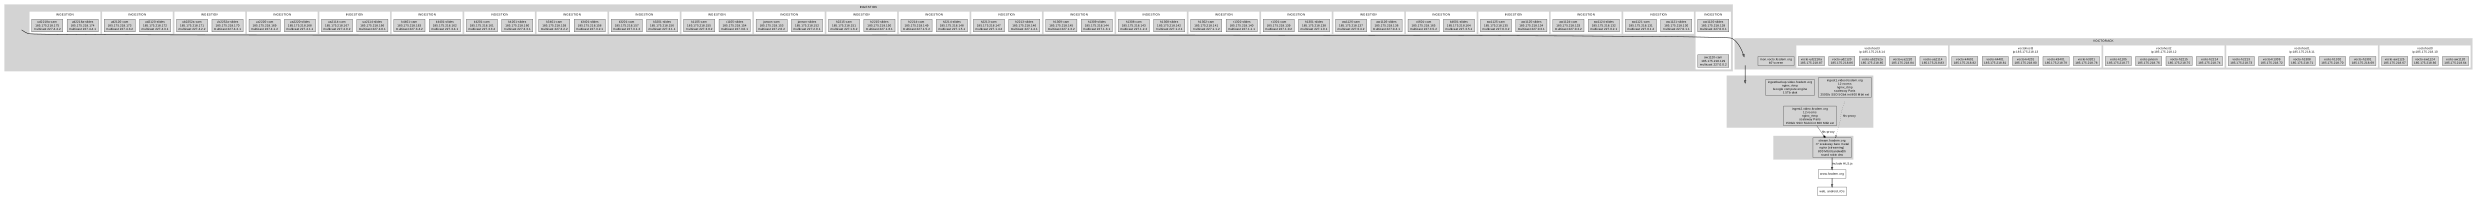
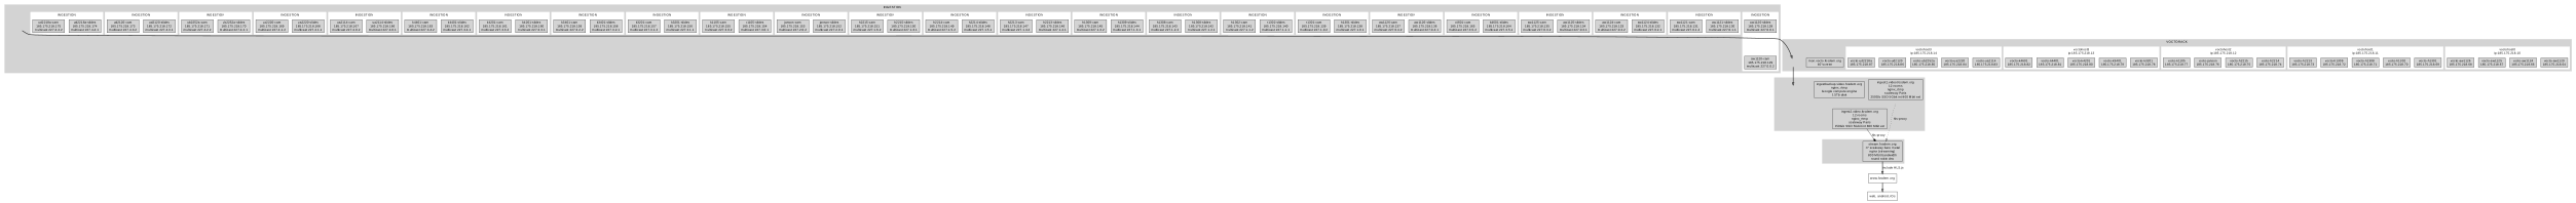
  digraph {
    compound=true
    concentrate=true
    fontname="Liberation Sans"
    node [fontname="Liberation Sans" shape=box style=filled]
    edge [fontname="Liberation Sans" style=bold arrowhead=onormal]
    n1 [label="aw1120-slides\n185.175.218.128\nmulticast 227.0.0.1"]
    n2 [label="aw1120-cam\n185.175.218.129\nmulticast 227.0.0.2"]
    n3 [label="ingest1.video.fosdem.org\n12 rooms\nnginx_rtmp\nscaleway Paris\n250Gb SSD 5Gbit int 800 Mbit ext"]
    n4 [label="ingest2.video.fosdem.org\n12 rooms\nnginx_rtmp\nscaleway Paris\n250Gb SSD 5Gbit int 800 Mbit ext"]
    n5 [label="aw1121-slides\n185.175.218.130\nmulticast 227.0.1.1"]
    n6 [label="aw1121-cam\n185.175.218.131\nmulticast 227.0.1.2"]
    n7 [label="aw1124-slides\n185.175.218.132\nmulticast 227.0.2.1"]
    n8 [label="aw1124-cam\n185.175.218.133\nmulticast 227.0.2.2"]
    n9 [label="aw1125-slides\n185.175.218.134\nmulticast 227.0.3.1"]
    n10 [label="aw1125-cam\n185.175.218.135\nmulticast 227.0.3.2"]
    n11 [label="k4601-slides\n185.175.218.164\nmulticast 227.3.5.1"]
    n12 [label="k4601-cam\n185.175.218.165\nmulticast 227.3.5.2"]
    n13 [label="aw1126-slides\n185.175.218.136\nmulticast 227.0.4.1"]
    n14 [label="aw1126-cam\n185.175.218.137\nmulticast 227.0.4.2"]
    n15 [label="h1301-slides\n185.175.218.138\nmulticast 227.1.0.1"]
    n16 [label="h1301-cam\n185.175.218.139\nmulticast 227.1.0.2"]
    n17 [label="h1302-slides\n185.175.218.140\nmulticast 227.1.1.1"]
    n18 [label="h1302-cam\n185.175.218.141\nmulticast 227.1.1.2"]
    n19 [label="h1308-slides\n185.175.218.142\nmulticast 227.1.2.1"]
    n20 [label="h1308-cam\n185.175.218.143\nmulticast 227.1.2.2"]
    n21 [label="h1309-slides\n185.175.218.144\nmulticast 227.1.3.1"]
    n22 [label="h1309-cam\n185.175.218.145\nmulticast 227.1.3.2"]
    n23 [label="h2213-slides\n185.175.218.146\nmulticast 227.1.4.1"]
    n24 [label="h2213-cam\n185.175.218.147\nmulticast 227.1.4.2"]
    n25 [label="h2214-slides\n185.175.218.148\nmulticast 227.1.5.1"]
    n26 [label="h2214-cam\n185.175.218.149\nmulticast 227.1.5.2"]
    n27 [label="h2215-slides\n185.175.218.150\nmulticast 227.1.6.1"]
    n28 [label="h2215-cam\n185.175.218.151\nmulticast 227.1.6.2"]
    n29 [label="janson-slides\n185.175.218.152\nmulticast 227.2.0.1"]
    n30 [label="janson-cam\n185.175.218.153\nmulticast 227.2.0.2"]
    n31 [label="k1105-slides\n185.175.218.154\nmulticast 227.3.0.1"]
    n32 [label="k1105-cam\n185.175.218.155\nmulticast 227.3.0.2"]
    n33 [label="k3201-slides\n185.175.218.156\nmulticast 227.3.1.1"]
    n34 [label="k3201-cam\n185.175.218.157\nmulticast 227.3.1.2"]
    n35 [label="k3401-slides\n185.175.218.158\nmulticast 227.3.2.1"]
    n36 [label="k3401-cam\n185.175.218.159\nmulticast 227.3.2.2"]
    n37 [label="k4201-slides\n185.175.218.160\nmulticast 227.3.3.1"]
    n38 [label="k4201-cam\n185.175.218.161\nmulticast 227.3.3.2"]
    n39 [label="k4401-slides\n185.175.218.162\nmulticast 227.3.4.1"]
    n40 [label="k4401-cam\n185.175.218.163\nmulticast 227.3.4.2"]
    n41 [label="ua2114-slides\n185.175.218.166\nmulticast 227.4.0.1"]
    n42 [label="ua2114-cam\n185.175.218.167\nmulticast 227.4.0.2"]
    n43 [label="ua2220-slides\n185.175.218.168\nmulticast 227.4.1.1"]
    n44 [label="ua2220-cam\n185.175.218.169\nmulticast 227.4.1.2"]
    n45 [label="ub2252a-slides\n185.175.218.170\nmulticast 227.4.2.1"]
    n46 [label="ub2252a-cam\n185.175.218.171\nmulticast 227.4.2.2"]
    n47 [label="ud2120-slides\n185.175.218.172\nmulticast 227.4.3.1"]
    n48 [label="ud2120-cam\n185.175.218.173\nmulticast 227.4.3.2"]
    n49 [label="ud2218a-slides\n185.175.218.174\nmulticast 227.4.4.1"]
    n50 [label="ud2218a-cam\n185.175.218.175\nmulticast 227.4.4.2"]
    rooms_invis [style=invisible]
    n52 [label="vocto-aw1120\n185.175.218.64"]
    n53 [label="vocto-aw1124\n185.175.218.66"]
    n54 [label="vocto-aw1125\n185.175.218.67"]
+   n55 [label="vocto-aw1126\n185.175.218.68"]
    n56 [label="vocto-h1301\n185.175.218.69"]
    n57 [label="vocto-h1302\n185.175.218.70"]
    n58 [label="vocto-h1308\n185.175.218.71"]
    n59 [label="vocto-h1309\n185.175.218.72"]
    n60 [label="vocto-h2213\n185.175.218.73"]
    n61 [label="vocto-h2214\n185.175.218.74"]
    n62 [label="vocto-h2215\n185.175.218.75"]
    n63 [label="vocto-janson\n185.175.218.76"]
    n64 [label="vocto-k1105\n185.175.218.77"]
    n65 [label="vocto-k3201\n185.175.218.78"]
    n66 [label="vocto-k3401\n185.175.218.79"]
    n67 [label="vocto-k4201\n185.175.218.80"]
    n68 [label="vocto-k4401\n185.175.218.81"]
    n69 [label="vocto-k4601\n185.175.218.82"]
    n70 [label="vocto-ua2114\n185.175.218.83"]
    n71 [label="vocto-ua2220\n185.175.218.84"]
    n72 [label="vocto-ub2252a\n185.175.218.85"]
    n73 [label="vocto-ud2120\n185.175.218.86"]
    n74 [label="vocto-ud2218a\n185.175.218.87"]
    n75 [label="mon.vocto.fosdem.org\n40\"screen"]
    voc_invis [style=invisible]
    n77 [label="ingestbackup.video.fosdem.org\nnginx_rtmp\nGoogle compute engine\n2.5Tb disk"]
    ingest_stream_invis [style=invisible]
    n79 [label="stream.fosdem.org\n n* scaleway bare metal\nnginx (streaming)\n800 Mbit bandwidth\nround robin dns"]
    cluster_stream_invis [style=invisible]
    n81 [label="www.fosdem.org" style=""]
    n82 [label="web, android, iOs" style=""]
    subgraph sub_1 {
      n1
      n2
      n3
      n4
    }
    subgraph sub_2 {
      color=yellow
      label="FOSDEM network"
      style=filled
      subgraph cluster_3 {
        color=lightgrey
        label=INGESTION
        style=filled
        rooms_invis
        subgraph cluster_4 {
          color=white
          label=INGESTION
          style=filled
          n1
          n2
        }
        subgraph cluster_5 {
          color=white
          label=INGESTION
          style=filled
          n5
          n6
        }
        subgraph cluster_6 {
          color=white
          label=INGESTION
          style=filled
          n7
          n8
        }
        subgraph cluster_7 {
          color=white
          label=INGESTION
          style=filled
          n9
          n10
        }
        subgraph cluster_8 {
          color=white
          label=INGESTION
          style=filled
          n11
          n12
        }
        subgraph cluster_9 {
          color=white
          label=INGESTION
          style=filled
          n13
          n14
        }
        subgraph cluster_10 {
          color=white
          label=INGESTION
          style=filled
          n15
          n16
        }
        subgraph cluster_11 {
          color=white
          label=INGESTION
          style=filled
          n17
          n18
        }
        subgraph cluster_12 {
          color=white
          label=INGESTION
          style=filled
          n19
          n20
        }
        subgraph cluster_13 {
          color=white
          label=INGESTION
          style=filled
          n21
          n22
        }
        subgraph cluster_14 {
          color=white
          label=INGESTION
          style=filled
          n23
          n24
        }
        subgraph cluster_15 {
          color=white
          label=INGESTION
          style=filled
          n25
          n26
        }
        subgraph cluster_16 {
          color=white
          label=INGESTION
          style=filled
          n27
          n28
        }
        subgraph cluster_17 {
          color=white
          label=INGESTION
          style=filled
          n29
          n30
        }
        subgraph cluster_18 {
          color=white
          label=INGESTION
          style=filled
          n31
          n32
        }
        subgraph cluster_19 {
          color=white
          label=INGESTION
          style=filled
          n33
          n34
        }
        subgraph cluster_20 {
          color=white
          label=INGESTION
          style=filled
          n35
          n36
        }
        subgraph cluster_21 {
          color=white
          label=INGESTION
          style=filled
          n37
          n38
        }
        subgraph cluster_22 {
          color=white
          label=INGESTION
          style=filled
          n39
          n40
        }
        subgraph cluster_23 {
          color=white
          label=INGESTION
          style=filled
          n41
          n42
        }
        subgraph cluster_24 {
          color=white
          label=INGESTION
          style=filled
          n43
          n44
        }
        subgraph cluster_25 {
          color=white
          label=INGESTION
          style=filled
          n45
          n46
        }
        subgraph cluster_26 {
          color=white
          label=INGESTION
          style=filled
          n47
          n48
        }
        subgraph cluster_27 {
          color=white
          label=INGESTION
          style=filled
          n49
          n50
        }
      }
      subgraph cluster_28 {
        color=lightgrey
        label=VOCTORACK
        style=filled
        n75
        voc_invis
        subgraph cluster_29 {
          color=white
          label="voctohost0\nip:185.175.218.10"
          style=filled
          n52
          n53
          n54
+         n55
        }
        subgraph cluster_30 {
          color=white
          label="voctohost1\nip:185.175.218.11"
          style=filled
          n56
          n57
          n58
          n59
          n60
        }
        subgraph cluster_31 {
          color=white
          label="voctohost2\nip:185.175.218.12"
          style=filled
          n61
          n62
          n63
          n64
        }
        subgraph cluster_32 {
          color=white
          label="voctohost3\nip:185.175.218.13"
          style=filled
          n65
          n66
          n67
          n68
          n69
        }
        subgraph cluster_33 {
          color=white
          label="voctohost3\nip:185.175.218.14"
          style=filled
          n70
          n71
          n72
          n73
          n74
        }
      }
    }
    subgraph cluster_34 {
      color=lightgrey
      style=filled
      n3
      n4
      n77
      ingest_stream_invis
    }
    subgraph cluster_35 {
      color=lightgrey
      style=filled
      n79
      cluster_stream_invis
    }
    n1 -> n2 [style=invis arrowhead=""]
    n3 -> n4 [style=invis arrowhead=""]
    n3 -> n79 [label="hls-proxy" style=dotted]
    n4 -> n79 [arrowhead=diamond label="hls-proxy" style=solid]
    rooms_invis -> voc_invis
    voc_invis -> ingest_stream_invis
    n79 -> n81 [label="include HLS.js"]
    n81 -> n82
  }
